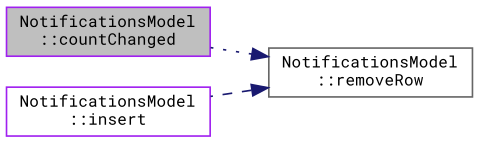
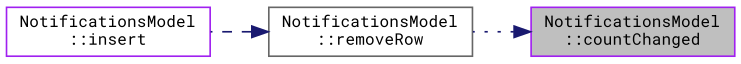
  digraph {
    fontname="Roboto Mono"
    rankdir=RL
    node [color=purple fillcolor=white fontname="Roboto Mono" fontsize=10 shape=record style=filled]
    edge [color=midnightblue dir=back fontname="Roboto Mono" fontsize=10 labelfontname=Helvetica labelfontsize=10]
    n1 [fillcolor=grey75 fontcolor=black height=0.2 label="NotificationsModel\l::countChanged" width=0.4]
    n2 [color=gray40 height=0.2 label="NotificationsModel\l::removeRow" width=0.4]
    n3 [height=0.2 label="NotificationsModel\l::insert" width=0.4]
-   n2 -> n1 [style=dotted]
+   n1 -> n2 [style=dotted]
    n2 -> n3 [style=dashed]
  }
